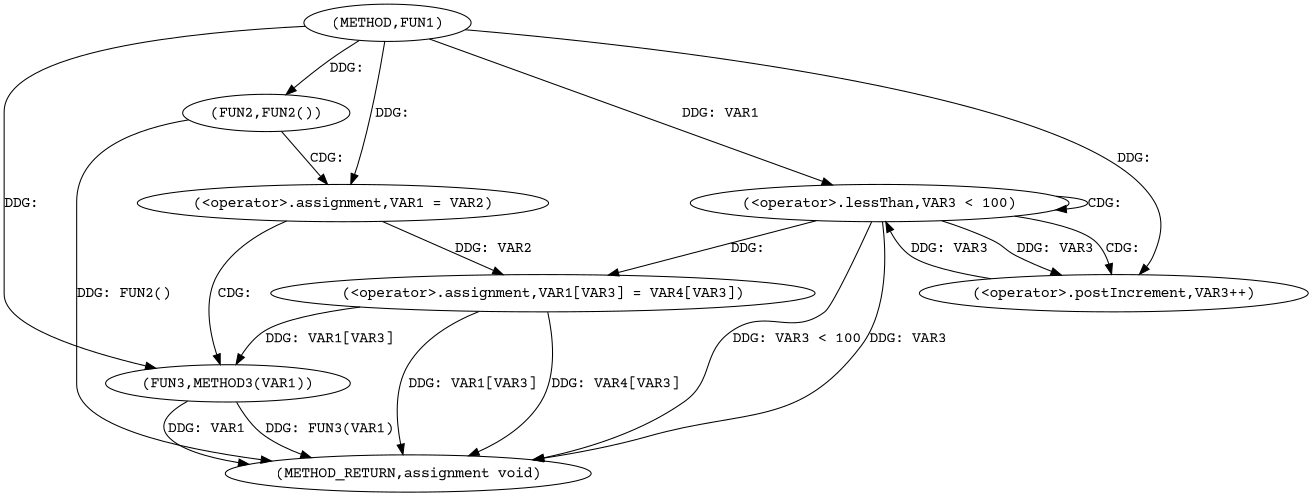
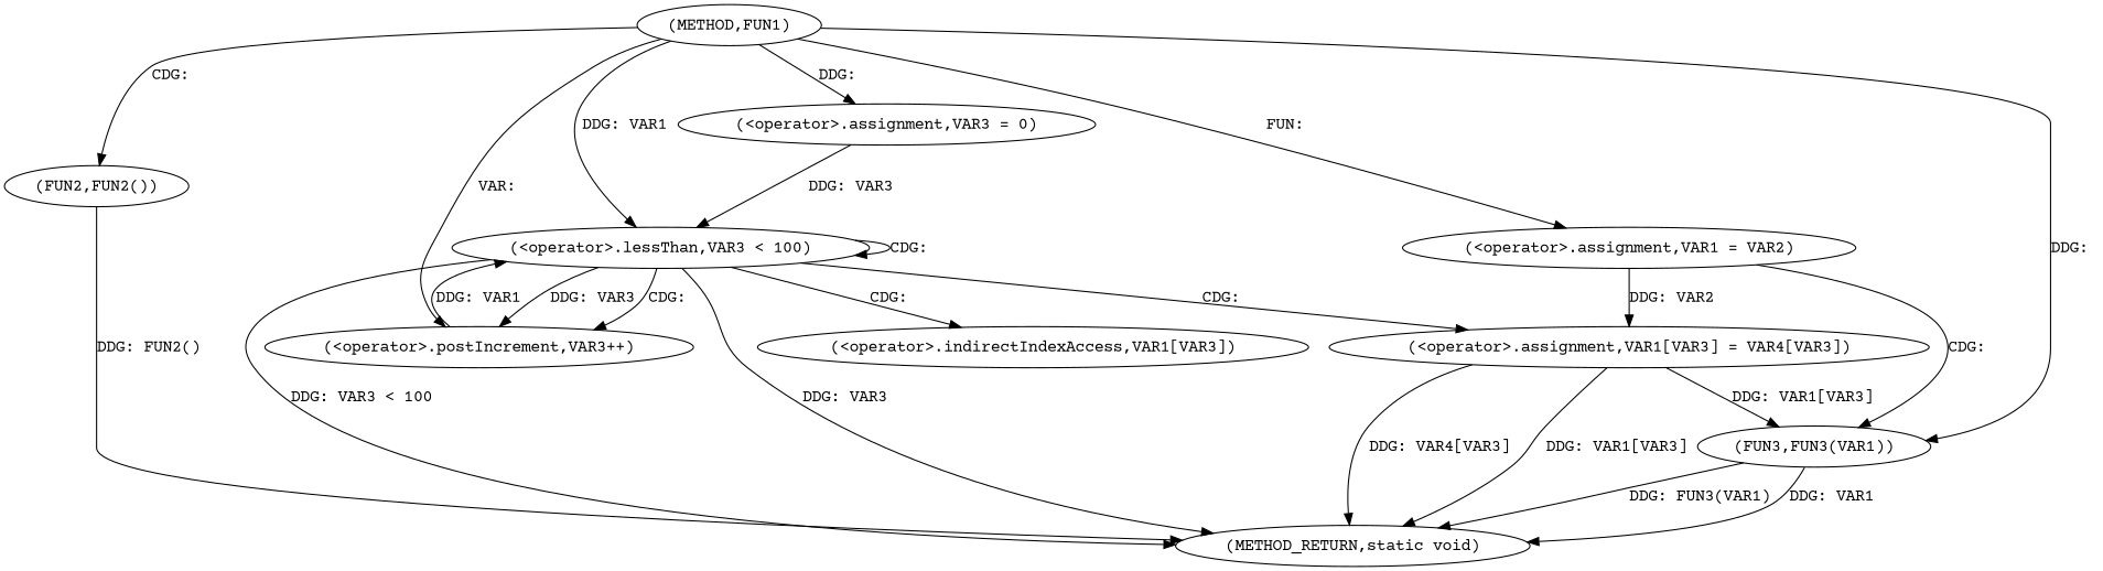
  digraph {
    fontname="Courier Prime"
    node [fontname="Courier Prime"]
    edge [fontname="Courier Prime"]
    n1 [label="(METHOD,FUN1)"]
    n2 [label="(FUN2,FUN2())"]
    n3 [label="(<operator>.assignment,VAR1 = VAR2)"]
+   n4 [label="(<operator>.assignment,VAR3 = 0)"]
    n5 [label="(<operator>.lessThan,VAR3 < 100)"]
    n6 [label="(<operator>.postIncrement,VAR3++)"]
-   n7 [label="(FUN3,METHOD3(VAR1))"]
-   n8 [label="(METHOD_RETURN,assignment void)"]
+   n7 [label="(FUN3,FUN3(VAR1))"]
+   n8 [label="(METHOD_RETURN,static void)"]
    n9 [label="(<operator>.assignment,VAR1[VAR3] = VAR4[VAR3])"]
-   n1 -> n2 [label="DDG: "]
-   n1 -> n3 [label="DDG: "]
+   n10 [label="(<operator>.indirectIndexAccess,VAR1[VAR3])"]
+   n1 -> n2 [label="CDG: "]
+   n1 -> n3 [label="FUN: "]
+   n1 -> n4 [label="DDG: "]
    n1 -> n5 [label="DDG: VAR1"]
-   n1 -> n6 [label="DDG: "]
+   n1 -> n6 [label="VAR: "]
    n1 -> n7 [label="DDG: "]
-   n2 -> n3 [label="CDG: "]
    n2 -> n8 [label="DDG: FUN2()"]
    n3 -> n7 [label="CDG: "]
    n3 -> n9 [label="DDG: VAR2"]
+   n4 -> n5 [label="DDG: VAR3"]
    n5 -> n5 [label="CDG: "]
    n5 -> n6 [label="DDG: VAR3"]
    n5 -> n6 [label="CDG: "]
    n5 -> n8 [label="DDG: VAR3 < 100"]
    n5 -> n8 [label="DDG: VAR3"]
-   n5 -> n9 [label="DDG: "]
-   n6 -> n5 [label="DDG: VAR3"]
+   n5 -> n9 [label="CDG: "]
+   n5 -> n10 [label="CDG: "]
+   n6 -> n5 [label="DDG: VAR1"]
    n7 -> n8 [label="DDG: FUN3(VAR1)"]
    n7 -> n8 [label="DDG: VAR1"]
    n9 -> n7 [label="DDG: VAR1[VAR3]"]
    n9 -> n8 [label="DDG: VAR4[VAR3]"]
    n9 -> n8 [label="DDG: VAR1[VAR3]"]
  }
